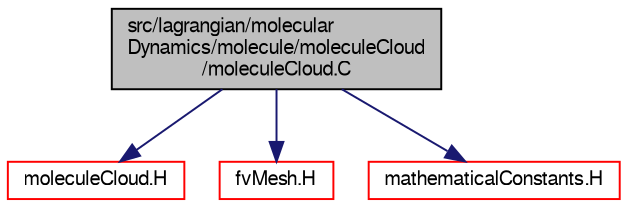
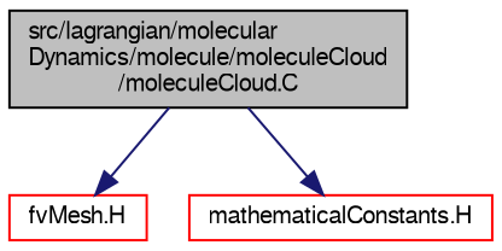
  digraph {
    node [color=red fontname=FreeSans fontsize=10 shape=record]
    edge [color=midnightblue fontname=FreeSans fontsize=10 labelfontname=FreeSans labelfontsize=10 style=solid]
    n1 [color=black fillcolor=grey75 fontcolor=black height=0.2 label="src/lagrangian/molecular\lDynamics/molecule/moleculeCloud\l/moleculeCloud.C" style=filled width=0.4]
-   n2 [height=0.2 label="moleculeCloud.H" width=0.4]
    n3 [height=0.2 label="fvMesh.H" width=0.4]
    n4 [height=0.2 label="mathematicalConstants.H" width=0.4]
-   n1 -> n2
    n1 -> n3
    n1 -> n4
  }
